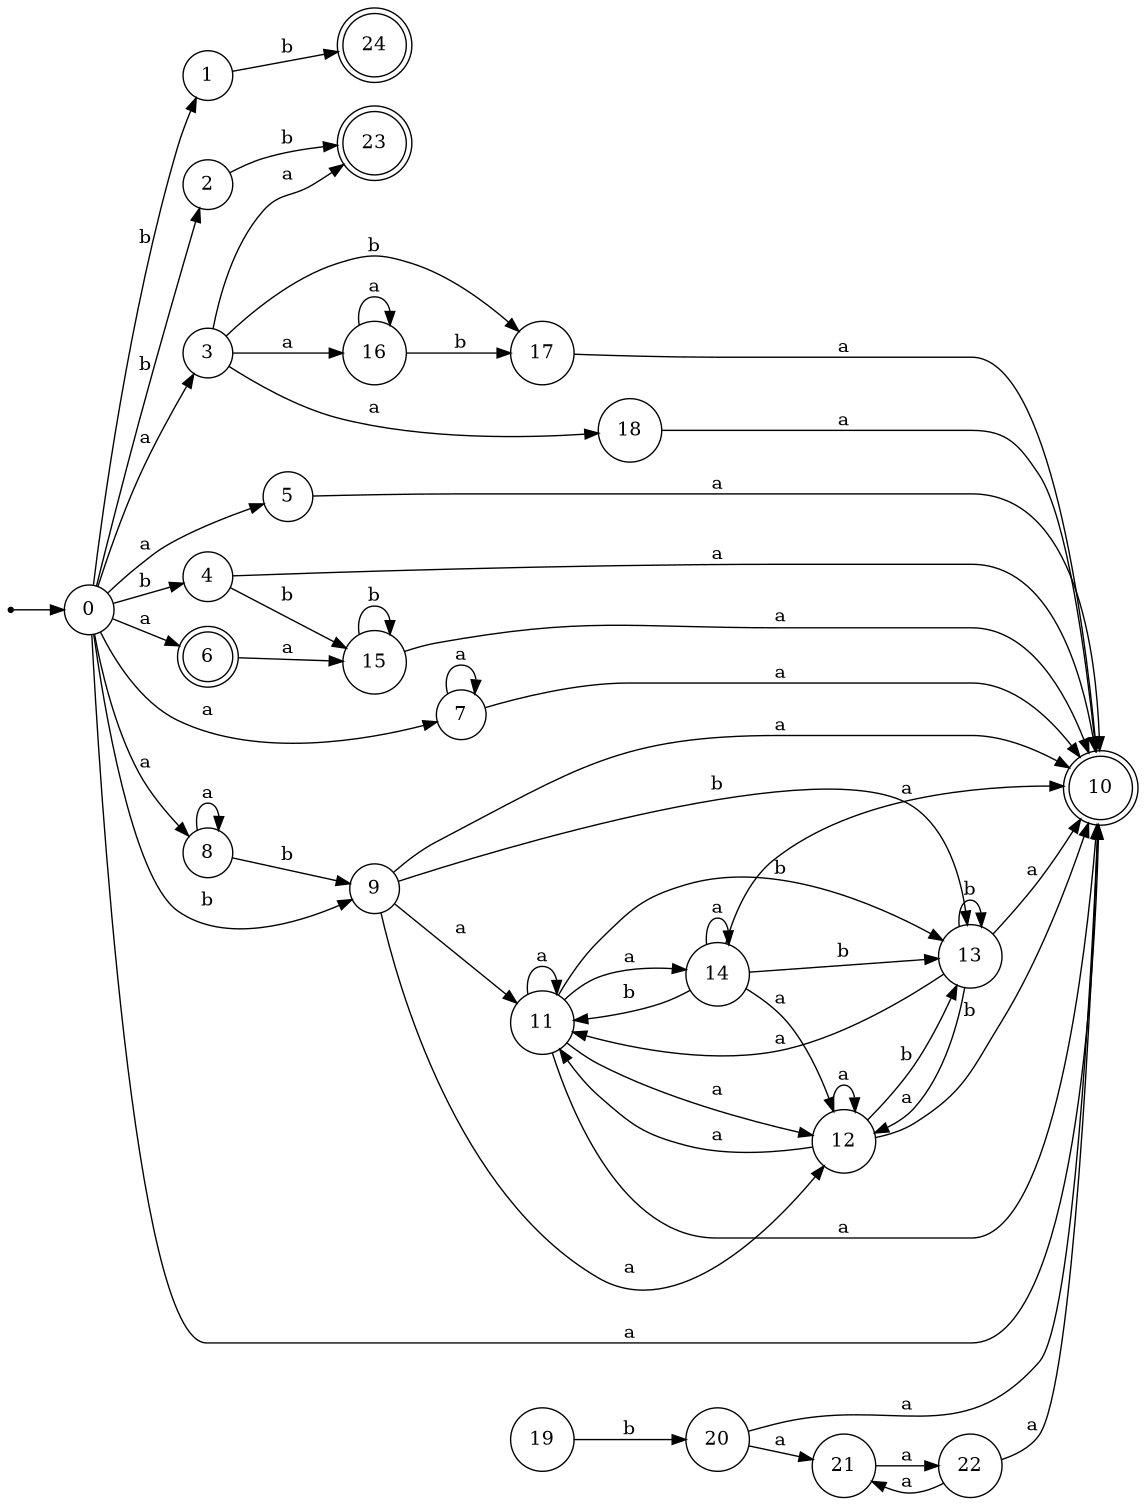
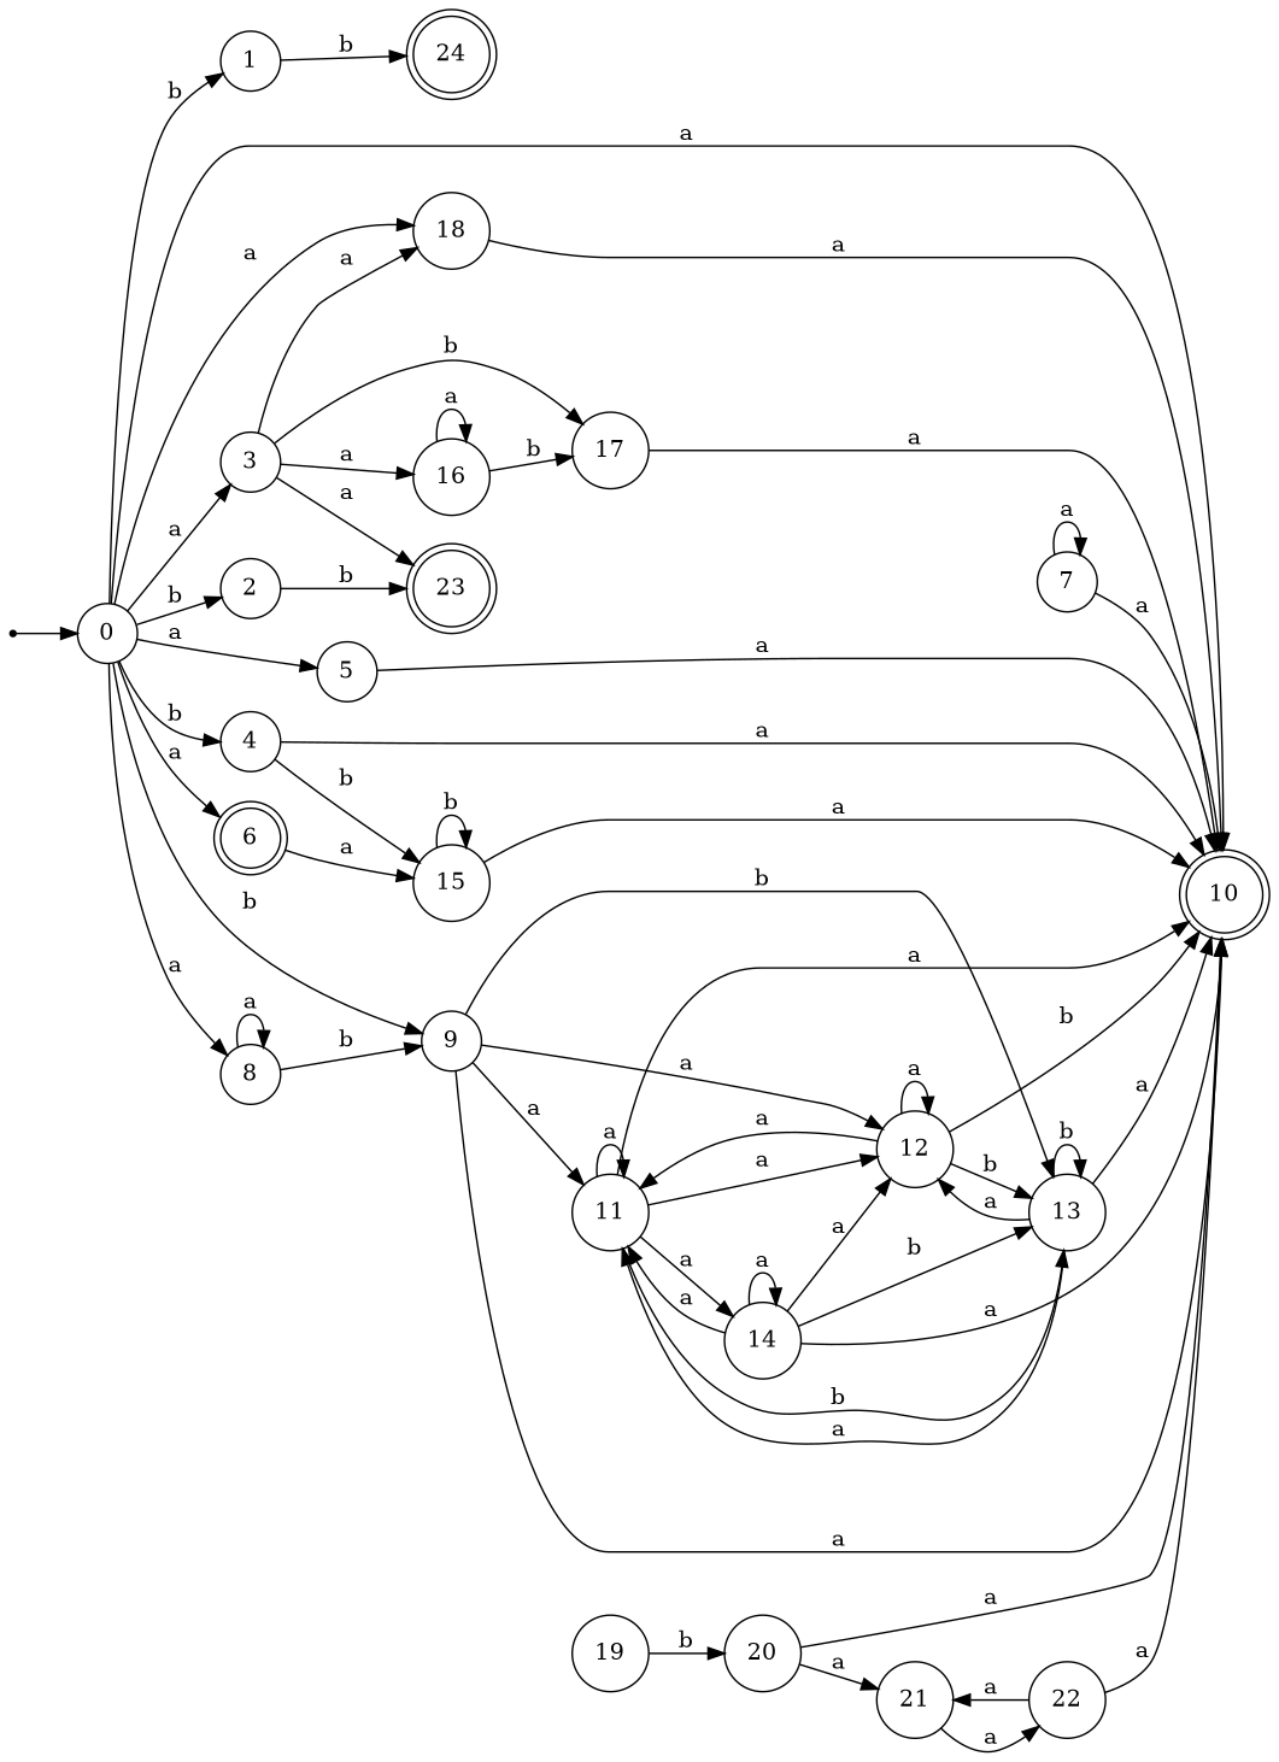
  digraph {
    rankdir=LR
    node [shape=circle]
    dummy0 [shape=point]
    0
    1
    2
    3
    4
    5
    6 [shape=doublecircle]
    7
    8
    9
    10 [shape=doublecircle]
    24 [shape=doublecircle]
    23 [shape=doublecircle]
    16
    17
    18
    15
    11
    12
    13
    19
    20
    14
    21
    22
    dummy0 -> 0
    0 -> 1 [label=b]
    0 -> 2 [label=b]
    0 -> 3 [label=a]
    0 -> 4 [label=b]
    0 -> 5 [label=a]
    0 -> 6 [label=a]
-   0 -> 7 [label=a]
+   0 -> 18 [label=a]
    0 -> 8 [label=a]
    0 -> 9 [label=b]
    0 -> 10 [label=a]
    1 -> 24 [label=b]
    2 -> 23 [label=b]
    3 -> 23 [label=a]
    3 -> 16 [label=a]
    3 -> 17 [label=b]
    3 -> 18 [label=a]
    4 -> 10 [label=a]
    4 -> 15 [label=b]
    5 -> 10 [label=a]
    6 -> 15 [label=a]
    7 -> 7 [label=a]
    7 -> 10 [label=a]
    8 -> 8 [label=a]
    8 -> 9 [label=b]
    9 -> 10 [label=a]
    9 -> 11 [label=a]
    9 -> 12 [label=a]
    9 -> 13 [label=b]
    16 -> 16 [label=a]
    16 -> 17 [label=b]
    17 -> 10 [label=a]
    18 -> 10 [label=a]
    15 -> 10 [label=a]
    15 -> 15 [label=b]
    11 -> 10 [label=a]
    11 -> 11 [label=a]
    11 -> 12 [label=a]
    11 -> 13 [label=b]
    11 -> 14 [label=a]
    12 -> 10 [label=b]
    12 -> 11 [label=a]
    12 -> 12 [label=a]
    12 -> 13 [label=b]
    13 -> 10 [label=a]
    13 -> 11 [label=a]
    13 -> 12 [label=a]
    13 -> 13 [label=b]
    19 -> 20 [label=b]
    20 -> 10 [label=a]
    20 -> 21 [label=a]
    14 -> 10 [label=a]
-   14 -> 11 [label=b]
+   14 -> 11 [label=a]
    14 -> 12 [label=a]
    14 -> 13 [label=b]
    14 -> 14 [label=a]
    21 -> 22 [label=a]
    22 -> 10 [label=a]
    22 -> 21 [label=a]
  }
